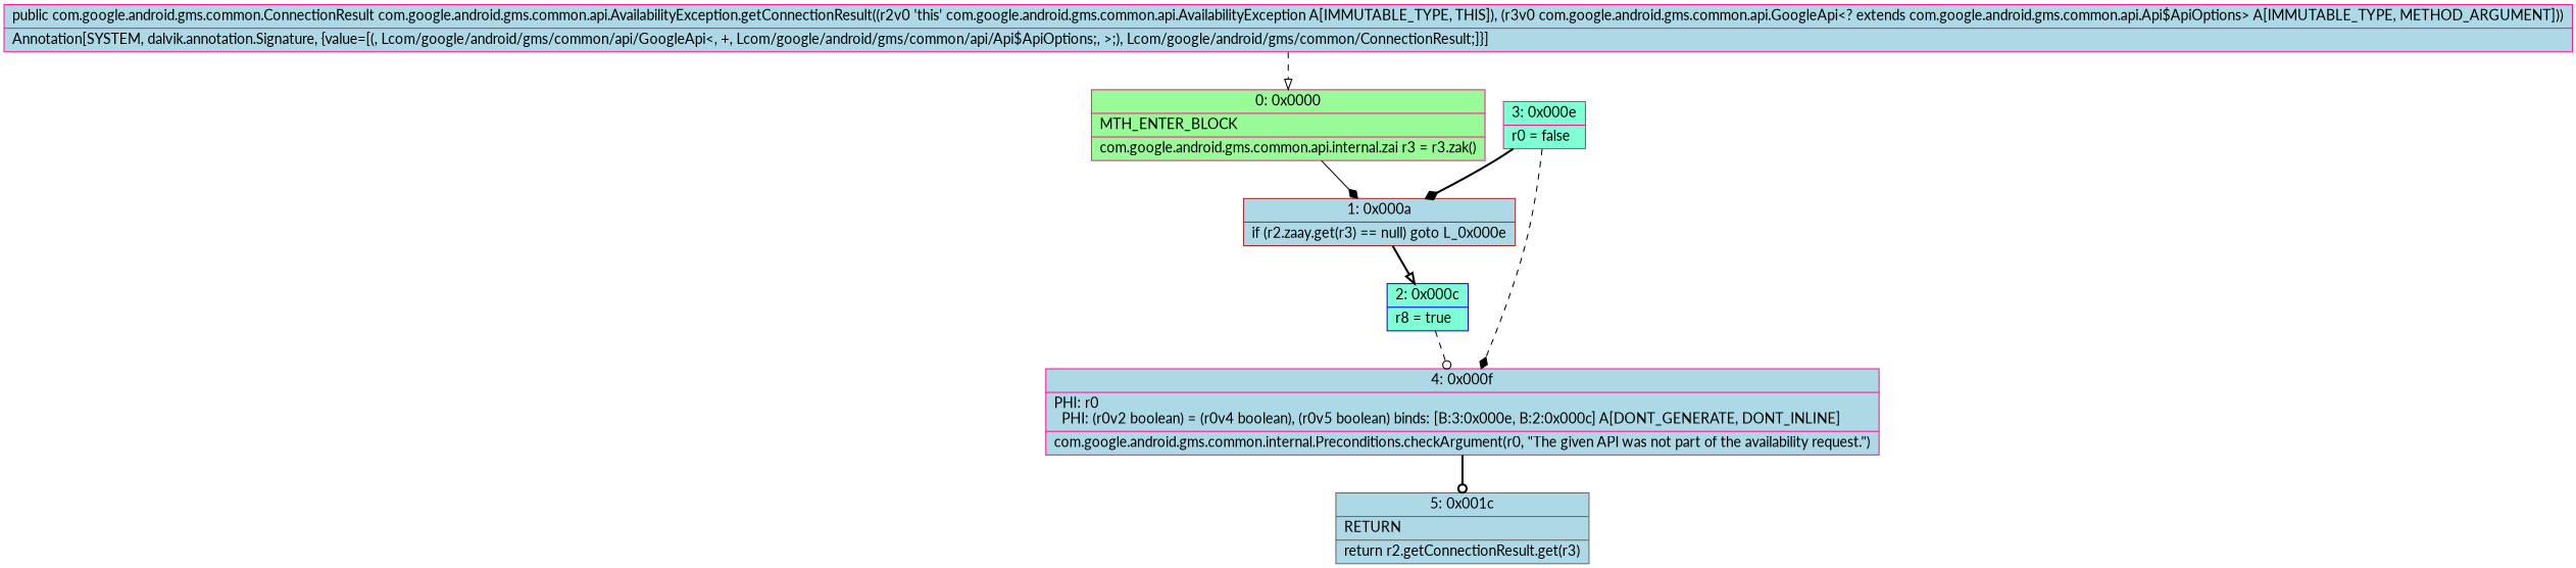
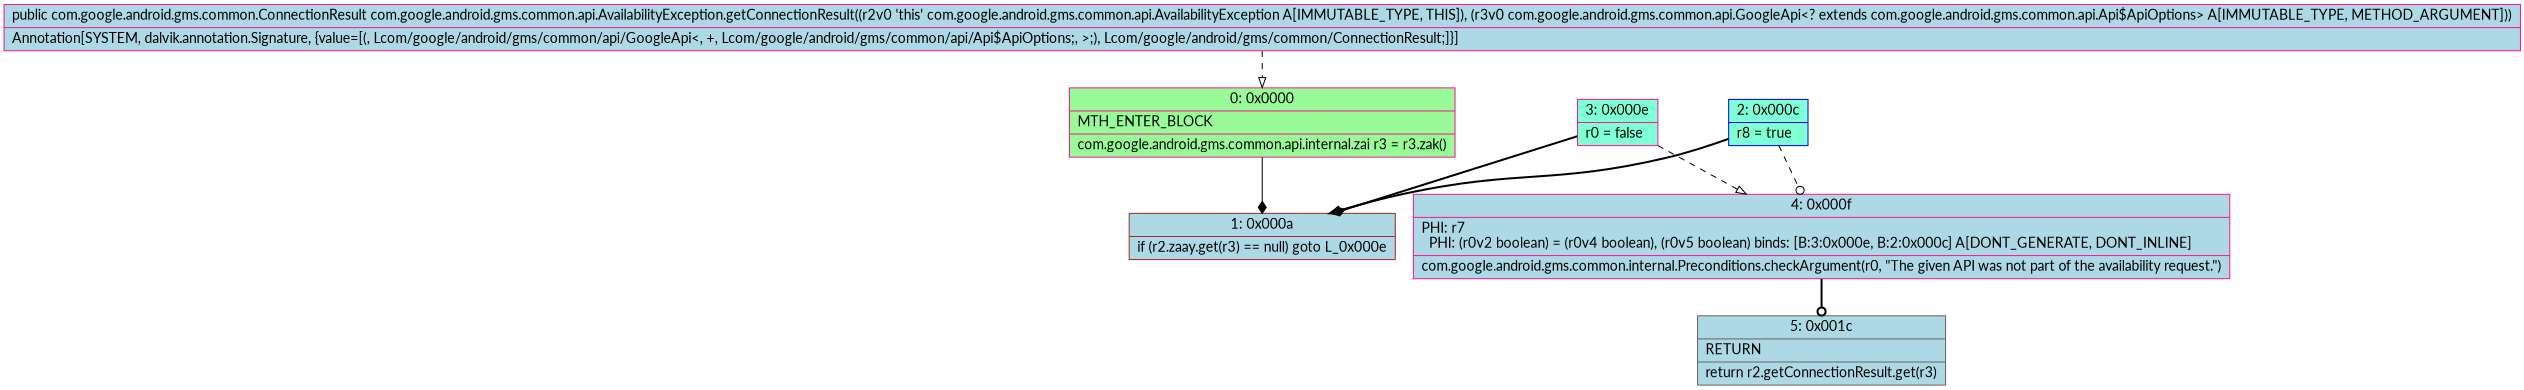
  digraph {
    fontname=Lato
    node [color=deeppink fillcolor=lightblue fontname=Lato shape=record style=filled]
    edge [arrowhead=onormal fontname=Lato style=bold]
    n1 [fillcolor=palegreen label="{0\:\ 0x0000|MTH_ENTER_BLOCK\l|com.google.android.gms.common.api.internal.zai r3 = r3.zak()\l}"]
    n2 [color=brown label="{1\:\ 0x000a|if (r2.zaay.get(r3) == null) goto L_0x000e\l}"]
    n3 [color=blue fillcolor=aquamarine label="{2\:\ 0x000c|r8 = true\l}"]
-   n4 [label="{4\:\ 0x000f|PHI: r0 \l  PHI: (r0v2 boolean) = (r0v4 boolean), (r0v5 boolean) binds: [B:3:0x000e, B:2:0x000c] A[DONT_GENERATE, DONT_INLINE]\l|com.google.android.gms.common.internal.Preconditions.checkArgument(r0, \"The given API was not part of the availability request.\")\l}"]
+   n4 [label="{4\:\ 0x000f|PHI: r7 \l  PHI: (r0v2 boolean) = (r0v4 boolean), (r0v5 boolean) binds: [B:3:0x000e, B:2:0x000c] A[DONT_GENERATE, DONT_INLINE]\l|com.google.android.gms.common.internal.Preconditions.checkArgument(r0, \"The given API was not part of the availability request.\")\l}"]
    n5 [fillcolor=aquamarine label="{3\:\ 0x000e|r0 = false\l}"]
    n6 [color=gray40 label="{5\:\ 0x001c|RETURN\l|return r2.getConnectionResult.get(r3)\l}"]
    n7 [label="{public com.google.android.gms.common.ConnectionResult com.google.android.gms.common.api.AvailabilityException.getConnectionResult((r2v0 'this' com.google.android.gms.common.api.AvailabilityException A[IMMUTABLE_TYPE, THIS]), (r3v0 com.google.android.gms.common.api.GoogleApi\<? extends com.google.android.gms.common.api.Api$ApiOptions\> A[IMMUTABLE_TYPE, METHOD_ARGUMENT]))  | Annotation[SYSTEM, dalvik.annotation.Signature, \{value=[(, Lcom\/google\/android\/gms\/common\/api\/GoogleApi\<, +, Lcom\/google\/android\/gms\/common\/api\/Api$ApiOptions;, \>;), Lcom\/google\/android\/gms\/common\/ConnectionResult;]\}]\l}"]
    n1 -> n2 [arrowhead=diamond style=solid]
-   n2 -> n3
+   n3 -> n2
    n3 -> n4 [arrowhead=odot style=dashed]
    n4 -> n6 [arrowhead=odot]
    n5 -> n2 [arrowhead=diamond]
-   n5 -> n4 [arrowhead=diamond style=dashed]
+   n5 -> n4 [style=dashed]
    n7 -> n1 [style=dashed]
  }
